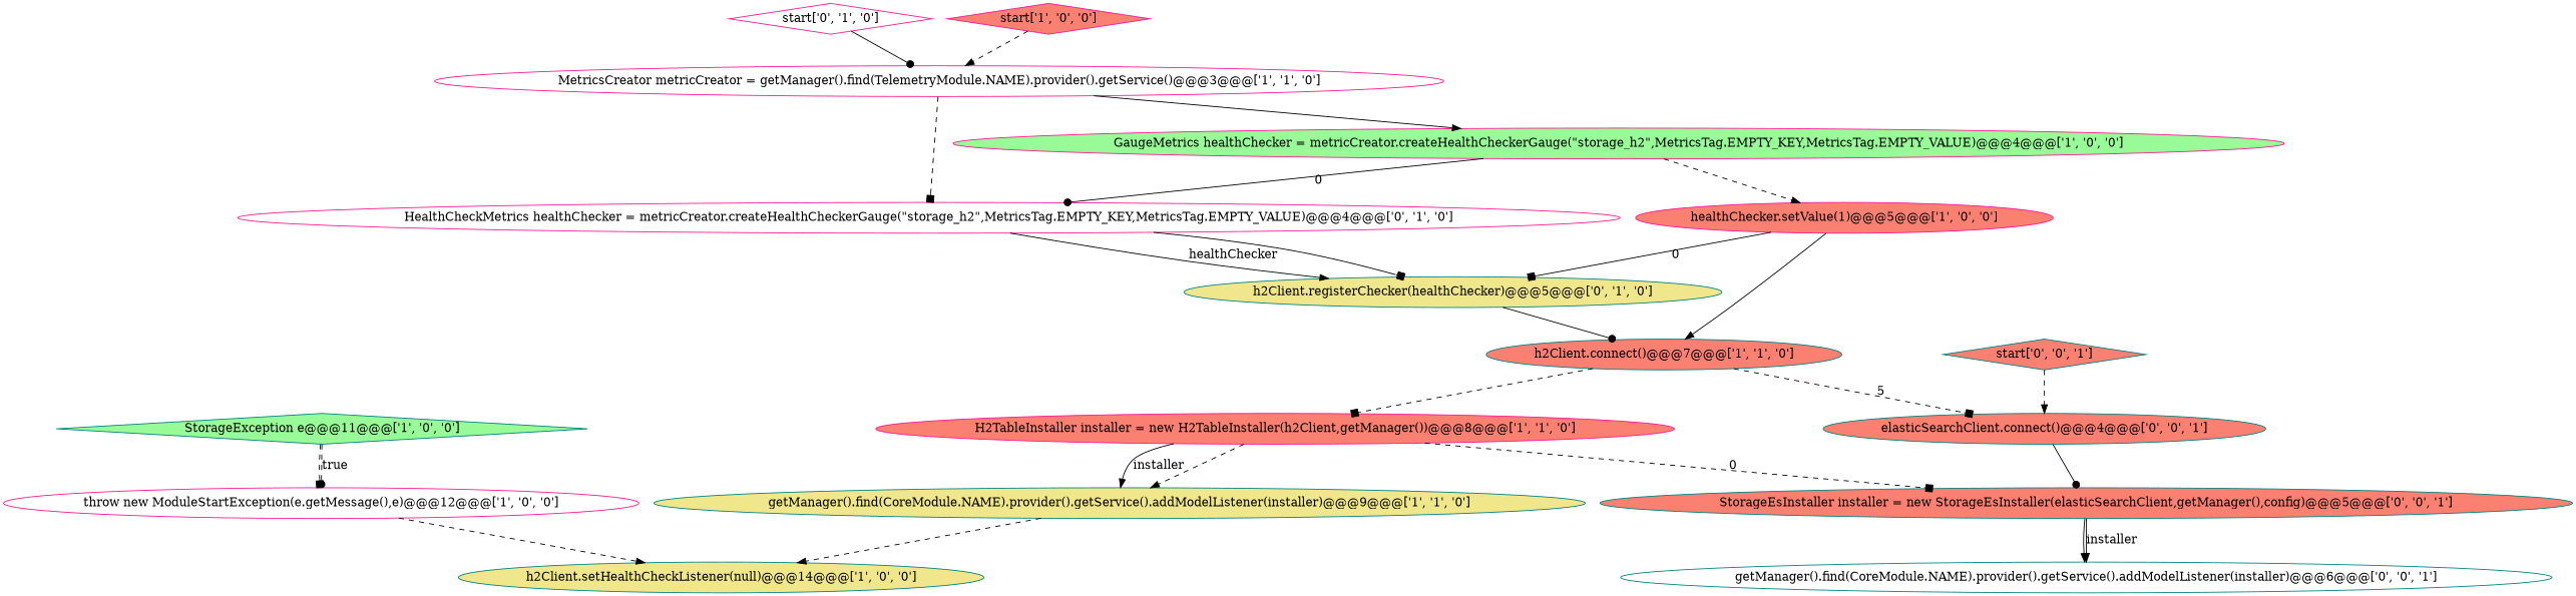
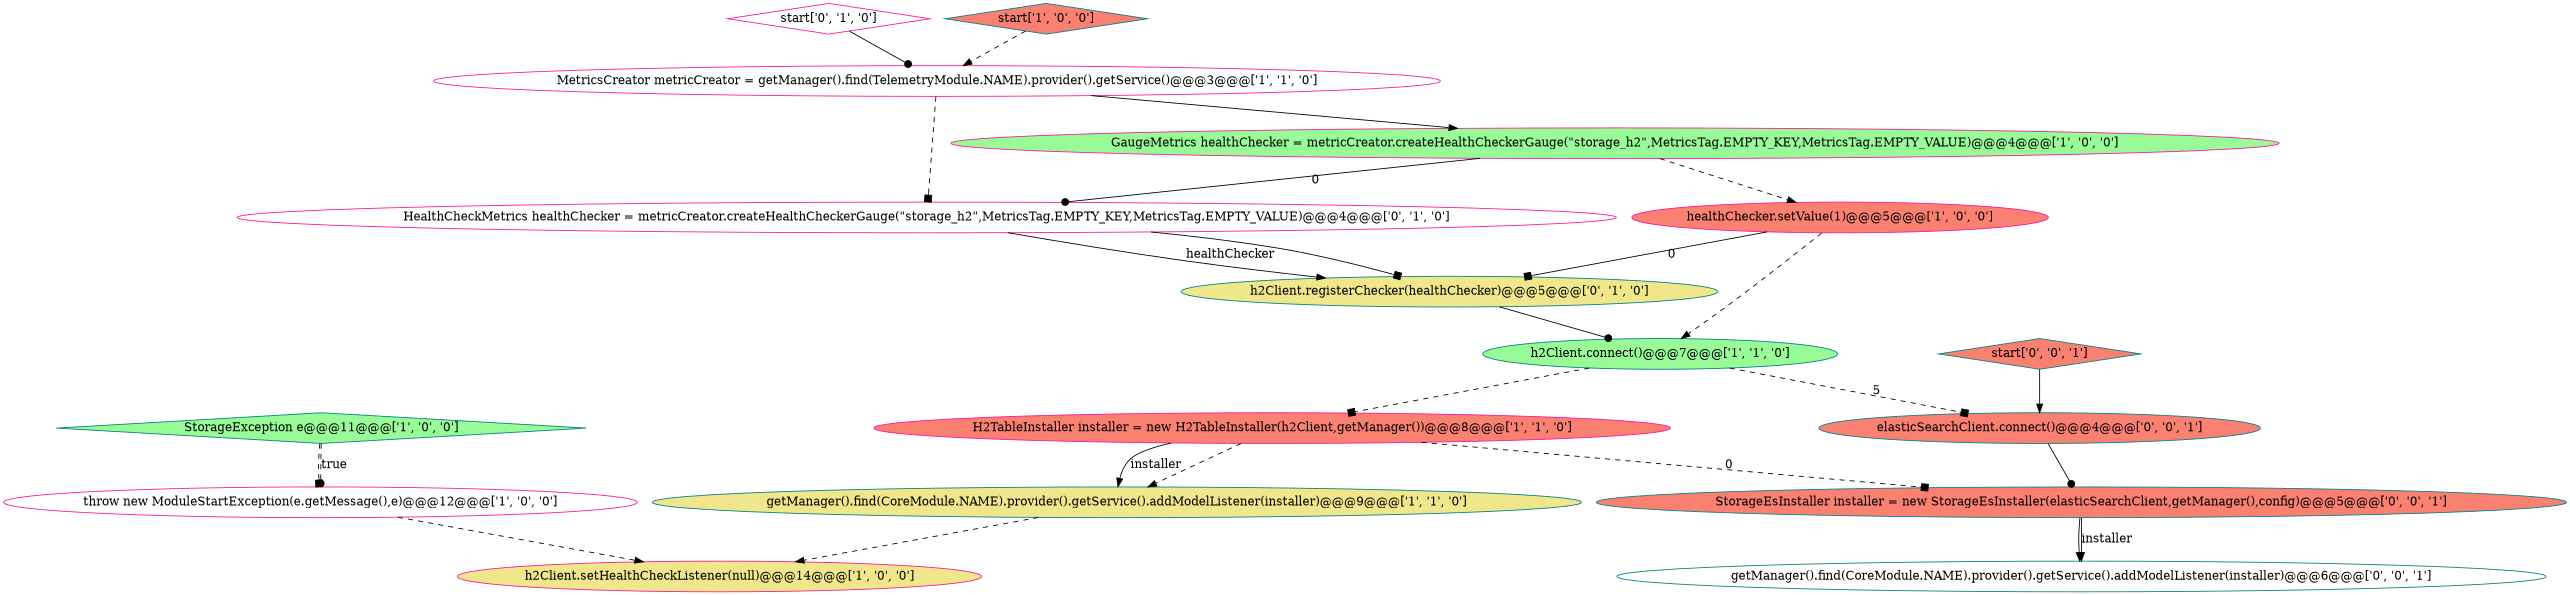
  digraph {
    node [color=teal fillcolor=salmon shape=ellipse style=filled]
    edge [arrowhead=normal style=solid]
    n1 [color=deeppink label="healthChecker.setValue(1)@@@5@@@['1', '0', '0']"]
    n2 [fillcolor=khaki label="h2Client.registerChecker(healthChecker)@@@5@@@['0', '1', '0']"]
-   n3 [label="h2Client.connect()@@@7@@@['1', '1', '0']"]
+   n3 [fillcolor=palegreen label="h2Client.connect()@@@7@@@['1', '1', '0']"]
    n4 [label="elasticSearchClient.connect()@@@4@@@['0', '0', '1']"]
    n5 [color=deeppink label="H2TableInstaller installer = new H2TableInstaller(h2Client,getManager())@@@8@@@['1', '1', '0']"]
    n6 [fillcolor=white label="getManager().find(CoreModule.NAME).provider().getService().addModelListener(installer)@@@6@@@['0', '0', '1']"]
    n7 [label="StorageEsInstaller installer = new StorageEsInstaller(elasticSearchClient,getManager(),config)@@@5@@@['0', '0', '1']"]
    n8 [color=deeppink fillcolor=white label="start['0', '1', '0']" shape=diamond]
    n9 [color=deeppink fillcolor=white label="MetricsCreator metricCreator = getManager().find(TelemetryModule.NAME).provider().getService()@@@3@@@['1', '1', '0']"]
    n10 [color=deeppink fillcolor=white label="HealthCheckMetrics healthChecker = metricCreator.createHealthCheckerGauge(\"storage_h2\",MetricsTag.EMPTY_KEY,MetricsTag.EMPTY_VALUE)@@@4@@@['0', '1', '0']"]
    n11 [color=deeppink fillcolor=palegreen label="GaugeMetrics healthChecker = metricCreator.createHealthCheckerGauge(\"storage_h2\",MetricsTag.EMPTY_KEY,MetricsTag.EMPTY_VALUE)@@@4@@@['1', '0', '0']"]
    n12 [fillcolor=khaki label="getManager().find(CoreModule.NAME).provider().getService().addModelListener(installer)@@@9@@@['1', '1', '0']"]
-   n13 [fillcolor=khaki label="h2Client.setHealthCheckListener(null)@@@14@@@['1', '0', '0']"]
+   n13 [color=deeppink fillcolor=khaki label="h2Client.setHealthCheckListener(null)@@@14@@@['1', '0', '0']"]
    n14 [fillcolor=palegreen label="StorageException e@@@11@@@['1', '0', '0']" shape=diamond]
    n15 [color=deeppink fillcolor=white label="throw new ModuleStartException(e.getMessage(),e)@@@12@@@['1', '0', '0']"]
    n16 [label="start['0', '0', '1']" shape=diamond]
-   n17 [color=deeppink label="start['1', '0', '0']" shape=diamond]
+   n17 [label="start['1', '0', '0']" shape=diamond]
    n1 -> n2 [arrowhead=box label=0]
-   n1 -> n3
+   n1 -> n3 [style=dashed]
    n2 -> n3 [arrowhead=dot]
    n3 -> n4 [arrowhead=box label=5 style=dashed]
    n3 -> n5 [arrowhead=box style=dashed]
    n4 -> n7 [arrowhead=dot]
    n5 -> n7 [arrowhead=box label=0 style=dashed]
    n5 -> n12 [style=dashed]
    n5 -> n12 [label=installer]
    n7 -> n6
    n7 -> n6 [label=installer]
    n8 -> n9 [arrowhead=dot]
    n9 -> n10 [arrowhead=box style=dashed]
    n9 -> n11
    n10 -> n2 [arrowhead=box]
    n10 -> n2 [label=healthChecker]
    n11 -> n1 [style=dashed]
    n11 -> n10 [arrowhead=dot label=0]
    n12 -> n13 [style=dashed]
    n14 -> n15 [arrowhead=box style=dashed]
    n14 -> n15 [arrowhead=dot label=true style=dashed]
    n15 -> n13 [style=dashed]
-   n16 -> n4 [style=dashed]
+   n16 -> n4
    n17 -> n9 [style=dashed]
  }
